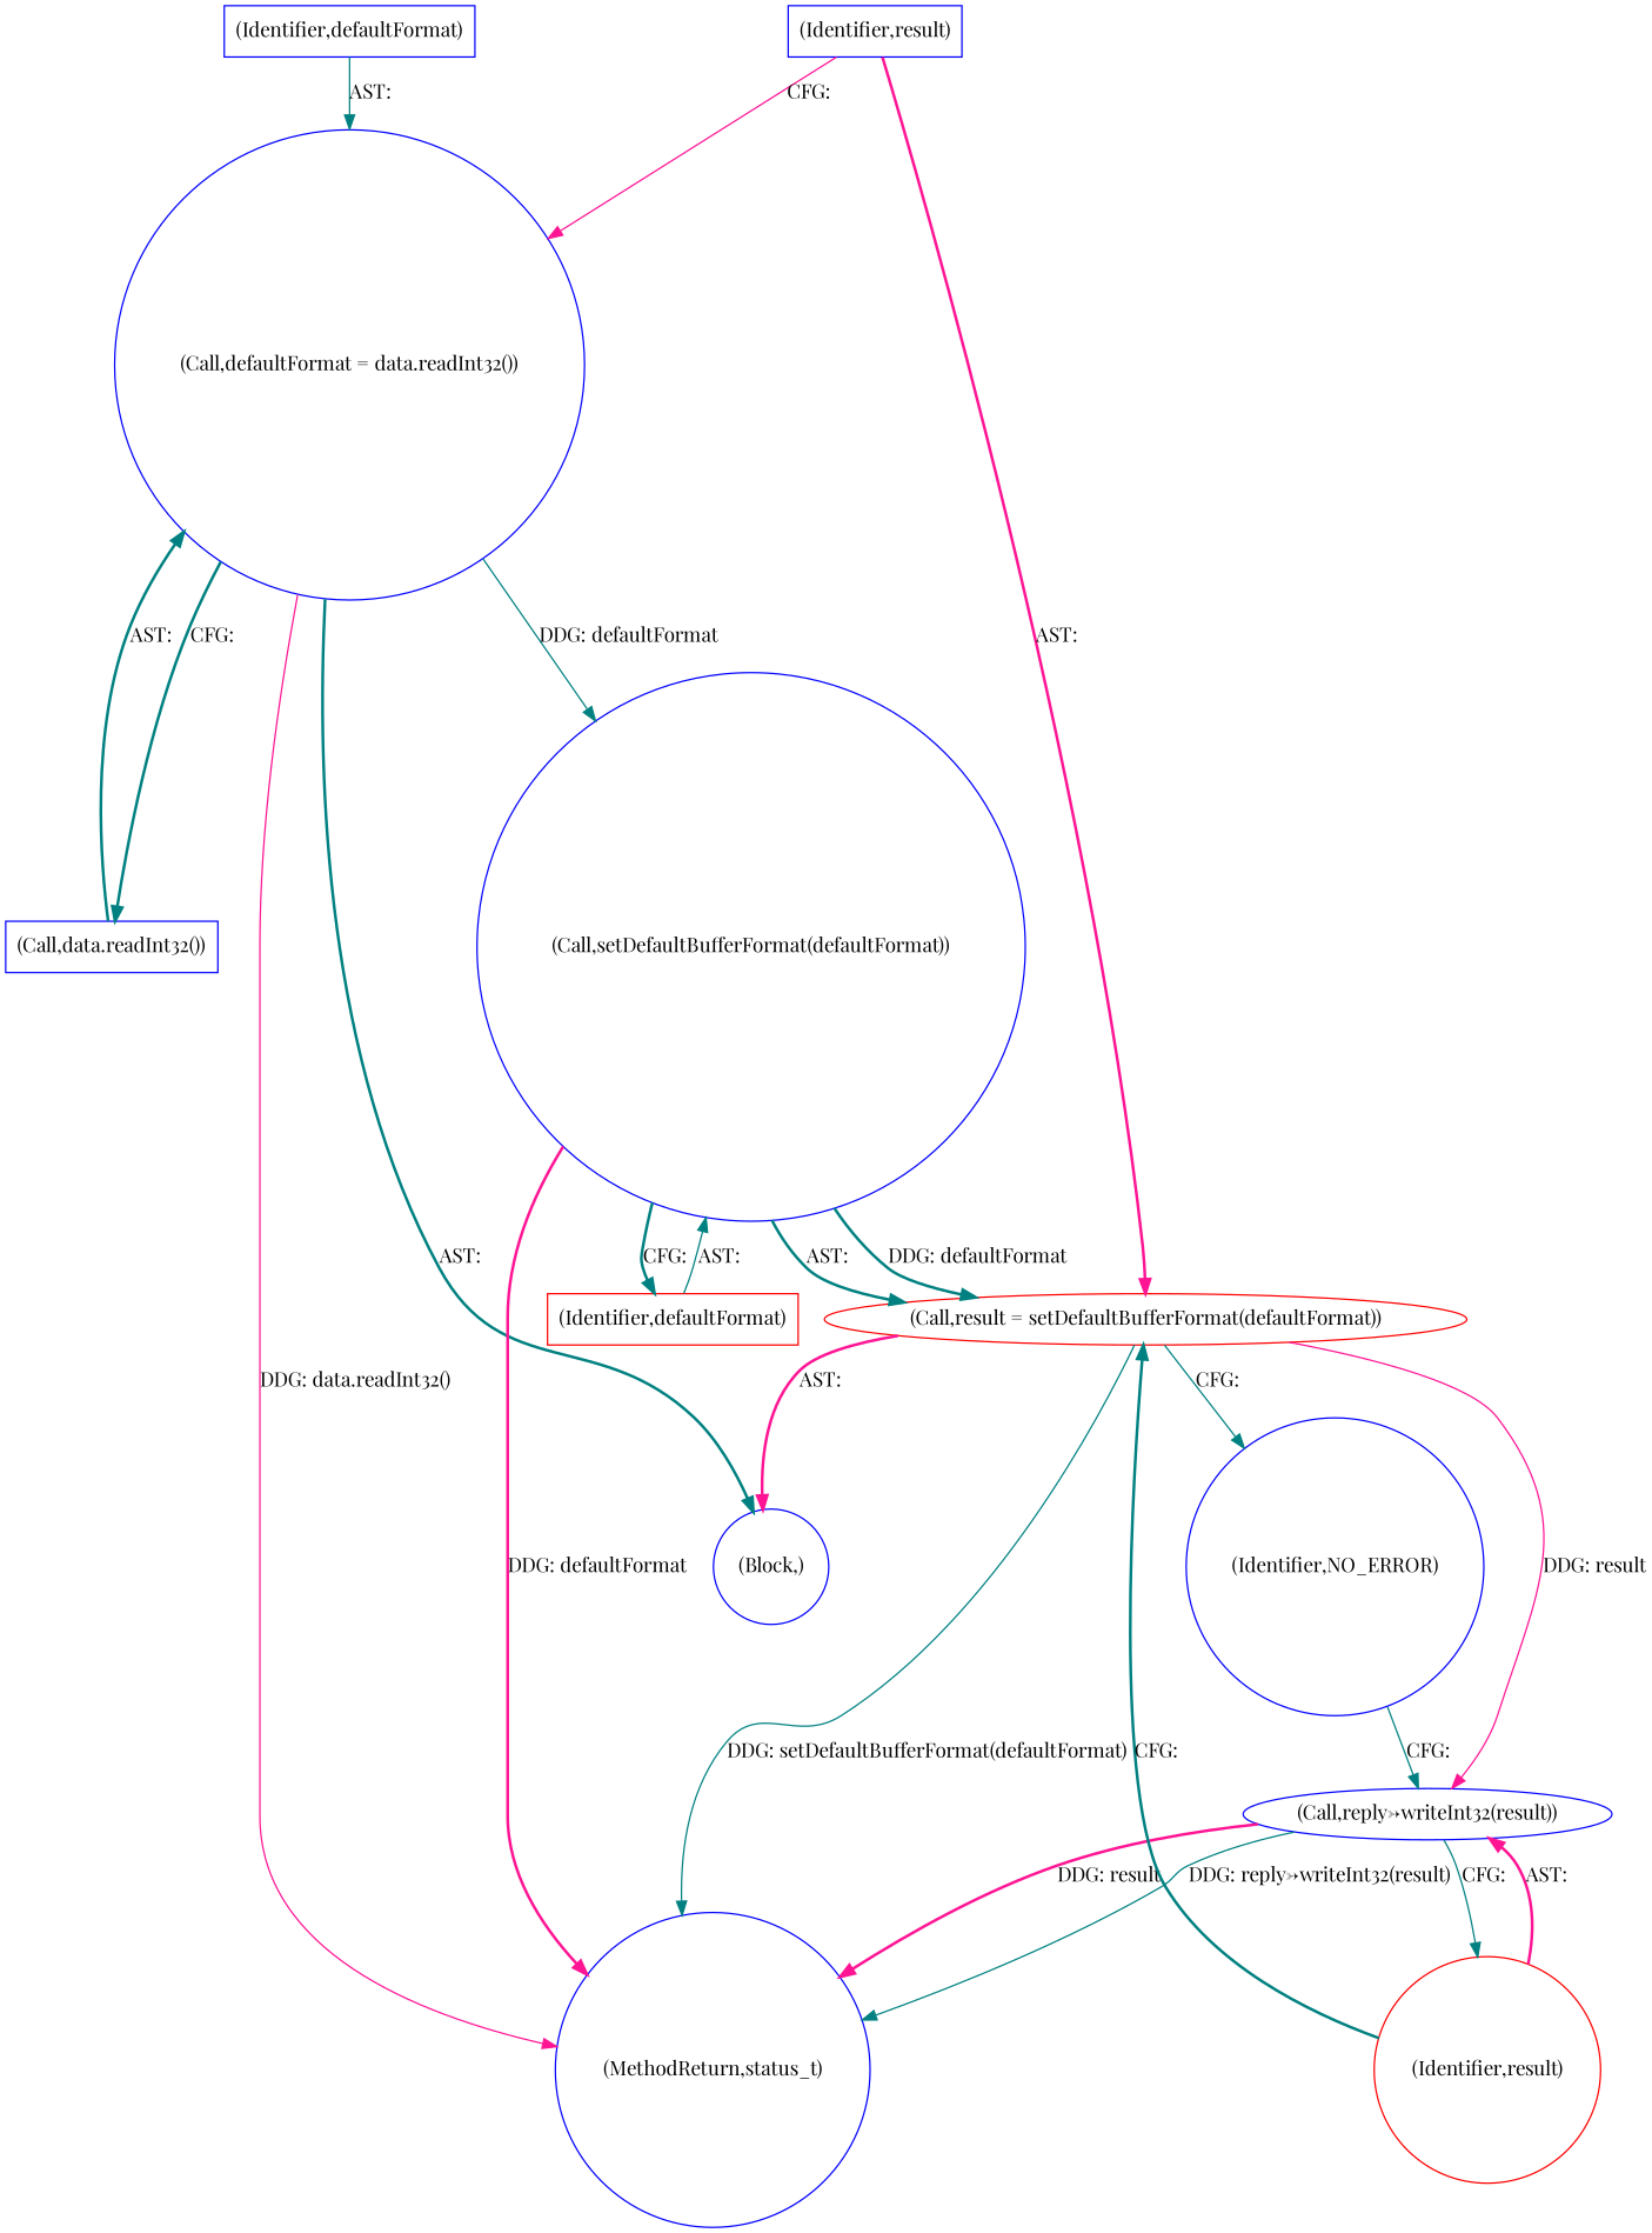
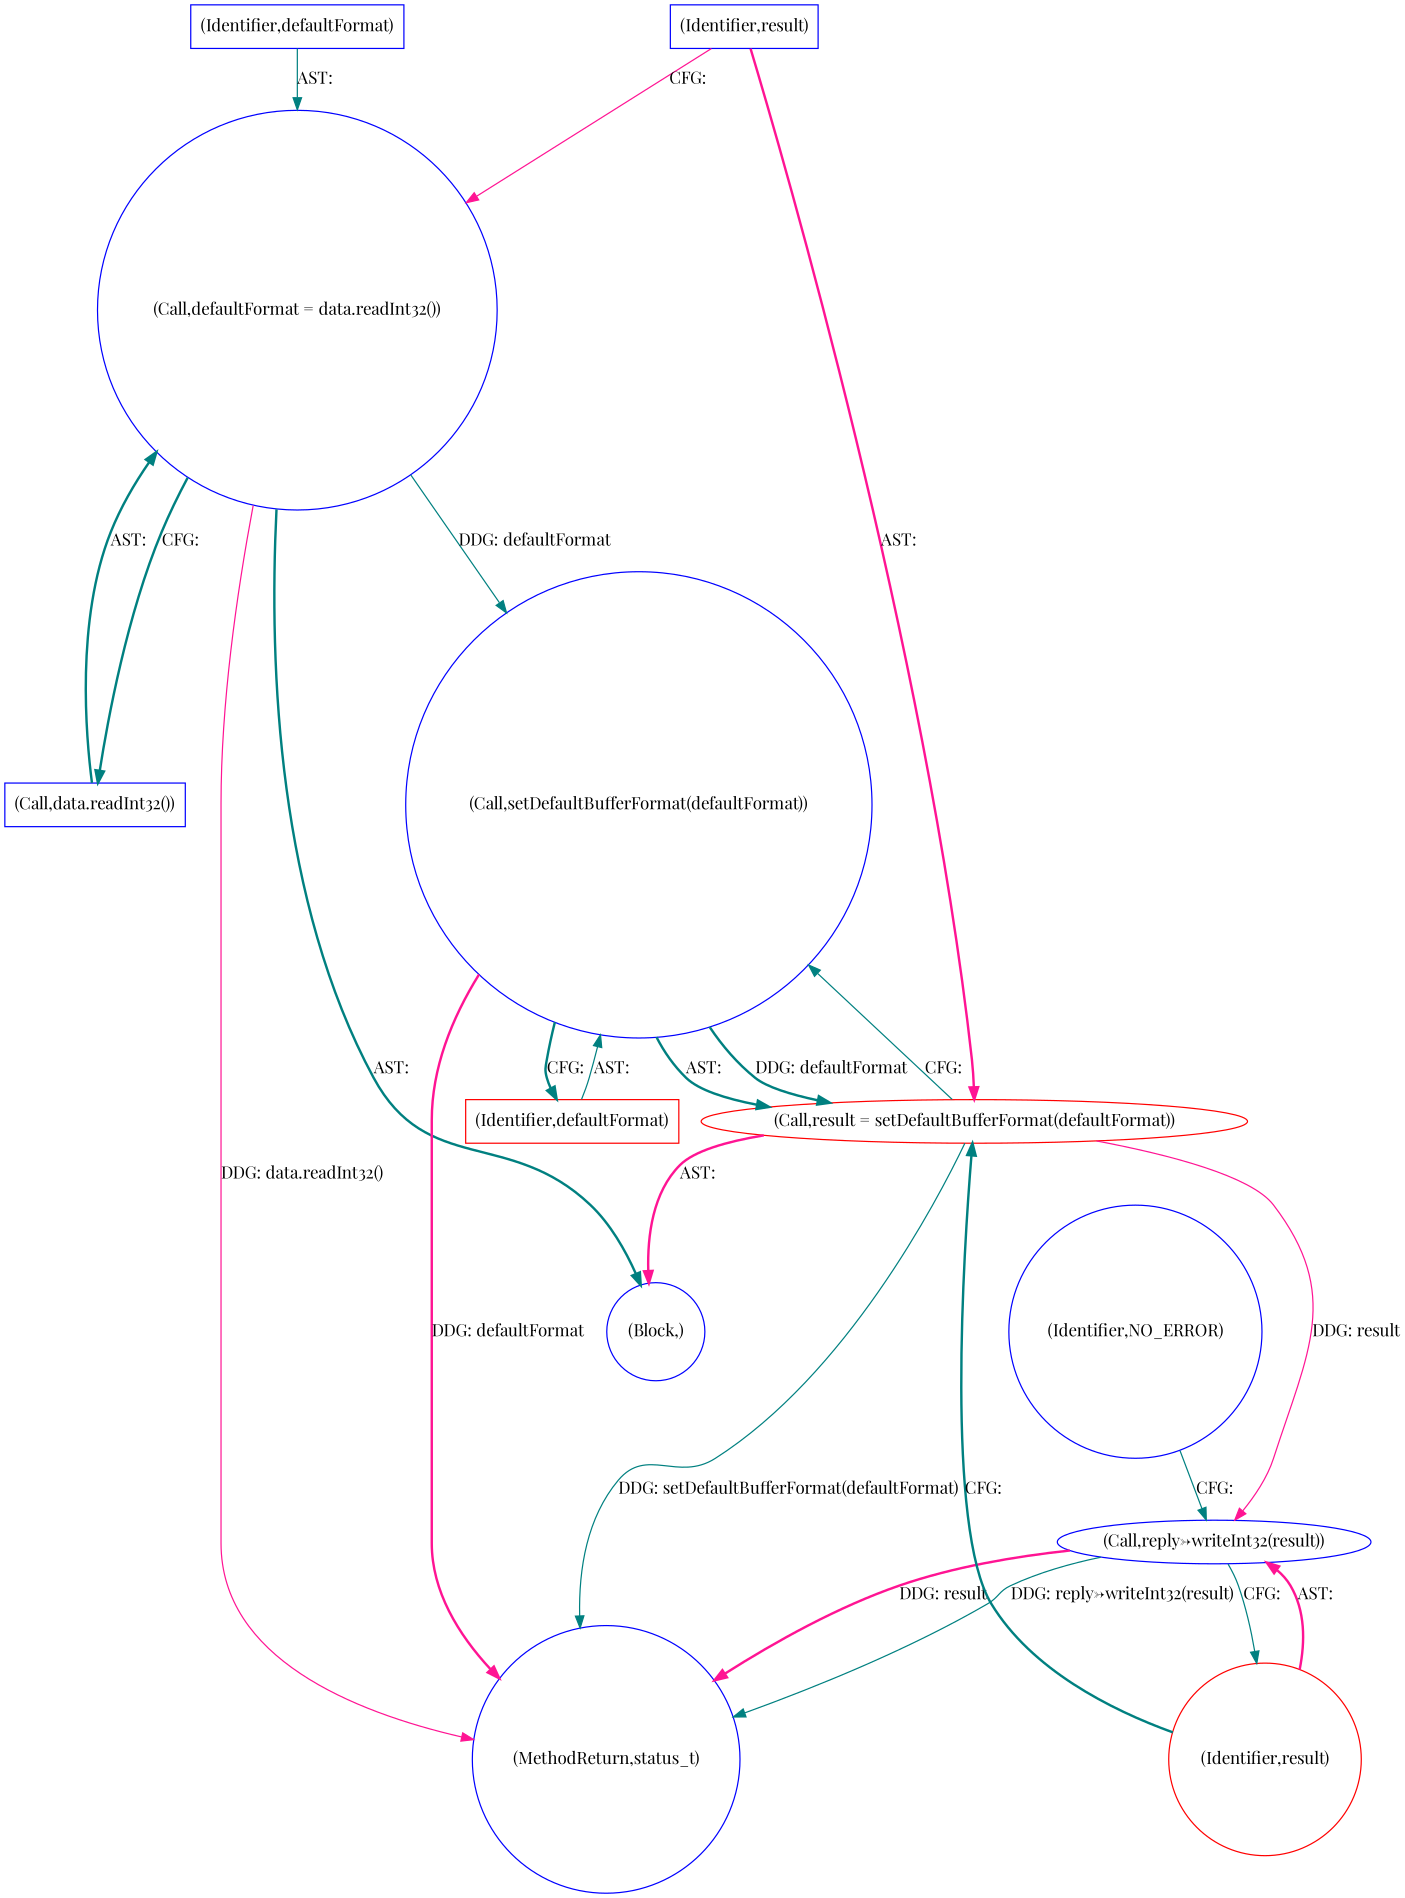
  digraph {
    fontname="Playfair Display"
    node [color=blue fontname="Playfair Display" shape=circle]
    edge [color=teal fontname="Playfair Display" style=bold]
    n1 [label="(Call,defaultFormat = data.readInt32())"]
    n2 [label="(Call,setDefaultBufferFormat(defaultFormat))"]
    n3 [label="(Block,)"]
    n4 [label="(Call,data.readInt32())" shape=box]
    n5 [label="(MethodReturn,status_t)"]
    n6 [color=red label="(Call,result = setDefaultBufferFormat(defaultFormat))" shape=ellipse]
    n7 [color=red label="(Identifier,defaultFormat)" shape=box]
    n8 [label="(Call,reply->writeInt32(result))" shape=ellipse]
    n9 [color=red label="(Identifier,result)"]
    n10 [label="(Identifier,defaultFormat)" shape=box]
    n11 [label="(Identifier,NO_ERROR)"]
    n12 [label="(Identifier,result)" shape=box]
    n1 -> n2 [label="DDG: defaultFormat" style=solid]
    n1 -> n3 [label="AST: "]
    n1 -> n4 [label="CFG: "]
    n1 -> n5 [color=deeppink label="DDG: data.readInt32()" style=solid]
    n2 -> n5 [color=deeppink label="DDG: defaultFormat"]
    n2 -> n6 [label="AST: "]
    n2 -> n6 [label="DDG: defaultFormat"]
    n2 -> n7 [label="CFG: "]
    n4 -> n1 [label="AST: "]
-   n6 -> n11 [label="CFG: " style=solid]
+   n6 -> n2 [label="CFG: " style=solid]
    n6 -> n3 [color=deeppink label="AST: "]
    n6 -> n5 [label="DDG: setDefaultBufferFormat(defaultFormat)" style=solid]
    n6 -> n8 [color=deeppink label="DDG: result" style=solid]
    n7 -> n2 [label="AST: " style=solid]
    n8 -> n5 [color=deeppink label="DDG: result"]
    n8 -> n5 [label="DDG: reply->writeInt32(result)" style=solid]
    n8 -> n9 [label="CFG: " style=solid]
    n9 -> n6 [label="CFG: "]
    n9 -> n8 [color=deeppink label="AST: "]
    n10 -> n1 [label="AST: " style=solid]
    n11 -> n8 [label="CFG: " style=solid]
    n12 -> n1 [color=deeppink label="CFG: " style=solid]
    n12 -> n6 [color=deeppink label="AST: "]
  }
